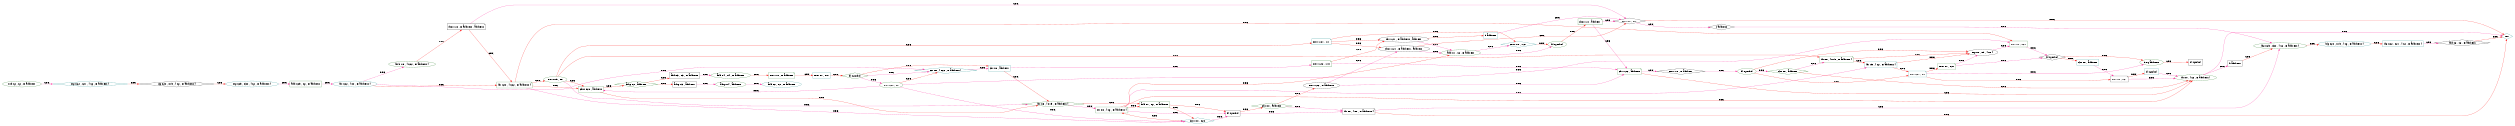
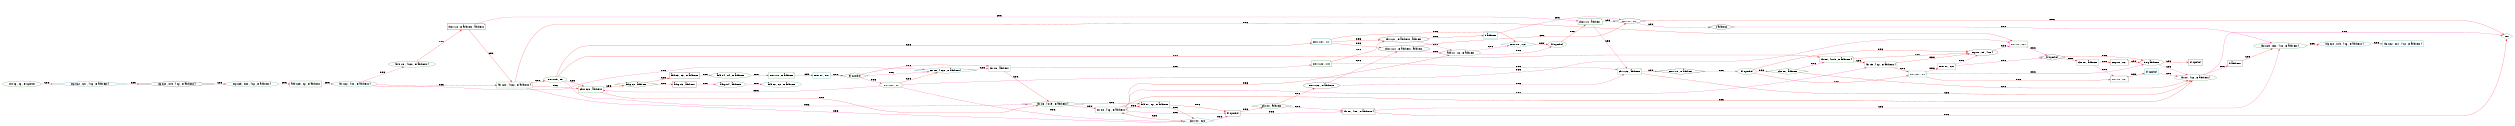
  digraph {
    rankdir=LR
    node [color=darkgreen shape=ellipse]
    edge [color=red]
-   n1 [label="sub sp , sp , # address"]
+   n1 [label="sub sp , sp , # symbol"]
    n2 [color=teal label="stp x22 , x21 , [ sp , # address ]" shape=diamond]
    n3 [color=black label="stp x20 , x19 , [ sp , # address ]" shape=diamond]
    n4 [color=teal label="stp x29 , x30 , [ sp , # address ]"]
    n5 [label="add x29 , sp , # address" shape=box]
    n6 [color=teal label="ldr x22 , [ x0 , # address ]"]
    n7 [label="ldrb w8 , [ x22 , # address ]"]
    n8 [label="ldr x20 , [ x22 , # address ]" shape=note]
    n9 [color=teal label="str x0 , [ x22 , # address ]" shape=diamond]
    n10 [color=black label="tbnz w8 , # address , address" shape=note]
    n11 [label="mov x19 , x0"]
    n12 [label="cbnz x20 , address" shape=box]
    n13 [color=teal label="mov x0 , x20" shape=diamond]
    n14 [label="mov x0 , x20" shape=box]
    n15 [color=teal label="cbz x0 , address" shape=box]
    n16 [color=black label="mov x0 , xzr" shape=diamond]
    n17 [color=black label="b address" shape=diamond]
    n18 [color=teal label=ret shape=diamond]
    n19 [color=teal label="mov w21 , w1" shape=note]
    n20 [label="ldr x8 , [ x19 , # address ]" shape=diamond]
    n21 [label="ldr x8 , [ x19 , # address ]" shape=note]
    n22 [label="adrp x2 , address" shape=diamond]
    n23 [label="str x8 , [ sp , # address ]" shape=note]
    n24 [color=black label="bl symbol" shape=box]
    n25 [color=black label="bl symbol" shape=diamond]
    n26 [label="ldp x29 , x30 , [ sp , # address ]"]
    n27 [color=black label="tbnz w21 , # address , address"]
    n28 [color=black label="tbz w21 , # address , address"]
    n29 [color=teal label="mov w0 , w21" shape=diamond]
    n30 [label="add x1 , sp , # address" shape=box]
    n31 [color=teal label="ldr x9 , [ sp , # address ]" shape=note]
    n32 [color=black label="stp x8 , x9 , [ x0 ]"]
    n33 [label="add x1 , sp , # address"]
    n34 [color=teal label="b address" shape=box]
    n35 [label="bl symbol"]
    n36 [color=black label="adrp x3 , address" shape=box]
    n37 [color=black label="add x3 , x3 , # address" shape=box]
    n38 [label="ldr x0 , [ sp , # address ]"]
    n39 [label="adrp x4 , address"]
    n40 [color=teal label="ldp x20 , x19 , [ sp , # address ]"]
    n41 [color=teal label="ldp x22 , x21 , [ sp , # address ]" shape=box]
    n42 [label="cbz x0 , address" shape=diamond]
    n43 [color=black label="ldr x0 , [ x0 , # address ]" shape=note]
    n44 [color=black label="b address" shape=box]
    n45 [color=teal label="mov x21 , x0" shape=note]
    n46 [color=black label="mov w22 , # address"]
    n47 [label="cbz w22 , address" shape=note]
    n48 [color=black label="mov w0 , # address" shape=diamond]
    n49 [color=teal label="add x2 , x2 , # address"]
    n50 [label="add x4 , x4 , # address"]
    n51 [label="mov w0 , # address" shape=note]
    n52 [color=teal label="mov x1 , xzr" shape=box]
    n53 [label="bl symbol" shape=diamond]
    n54 [label="mov x20 , x0"]
    n55 [label="mov w22 , wzr" shape=note]
-   n56 [color=black label="add sp , sp , # address" shape=diamond]
    n57 [label="cbnz w0 , address" shape=note]
    n58 [label="bl symbol"]
    n59 [label="cbz x0 , address" shape=diamond]
    n60 [label="mov x1 , x21" shape=note]
    n61 [color=black label="mov x0 , x21" shape=note]
    n62 [label="b.eq address"]
    n63 [color=teal label="bl symbol" shape=box]
    n64 [color=black label="bl symbol" shape=box]
    n65 [color=teal label="cbz x0 , address" shape=box]
+   n66 [color=black label="cmp x0 , x21" shape=note]
    n1 -> n2 [color=deeppink label=CFG]
    n2 -> n3 [label=CFG]
    n3 -> n4 [label=CFG]
    n4 -> n5 [color=deeppink label=CFG]
    n5 -> n6 [color=deeppink label=CFG]
    n6 -> n7 [color=deeppink label=DFG]
    n6 -> n8 [label=DFG]
    n6 -> n9 [color=deeppink label=DFG]
    n7 -> n10 [label=DFG]
    n8 -> n11 [label=CFG]
    n8 -> n12 [label=DFG]
    n8 -> n13 [color=deeppink label=DFG]
    n8 -> n14 [label=DFG]
    n9 -> n15 [color=deeppink label=CFG]
    n10 -> n8 [label=CFG]
-   n10 -> n16 [color=deeppink label=CFG]
+   n10 -> n57 [color=deeppink label=CFG]
    n11 -> n12 [label=CFG]
    n11 -> n19 [label=CFG]
    n11 -> n20 [color=deeppink label=DFG]
    n11 -> n21 [label=DFG]
    n12 -> n20 [label=CFG]
    n12 -> n22 [label=CFG]
    n13 -> n23 [label=CFG]
    n13 -> n24 [color=deeppink label=DFG]
    n14 -> n25 [color=deeppink label=DFG]
    n15 -> n20 [label=CFG]
    n15 -> n55 [color=deeppink label=CFG]
    n16 -> n17 [color=deeppink label=CFG]
    n16 -> n18 [label=DFG]
    n17 -> n26 [color=deeppink label=CFG]
    n19 -> n27 [label=DFG]
    n19 -> n28 [label=DFG]
    n19 -> n29 [label=DFG]
    n20 -> n23 [color=deeppink label=DFG]
    n20 -> n30 [label=CFG]
    n21 -> n31 [label=CFG]
    n21 -> n32 [label=DFG]
    n22 -> n36 [label=CFG]
    n22 -> n37 [label=CFG]
    n23 -> n24 [color=deeppink label=CFG]
    n23 -> n30 [label=DFG]
    n23 -> n31 [color=deeppink label=DFG]
    n23 -> n33 [label=DFG]
    n23 -> n38 [label=DFG]
    n24 -> n42 [label=DFG]
    n24 -> n43 [color=deeppink label=DFG]
    n25 -> n62 [label=DFG]
    n25 -> n65 [label=DFG]
    n26 -> n40 [label=CFG]
    n27 -> n16 [label=CFG]
    n27 -> n33 [color=deeppink label=CFG]
    n28 -> n33 [color=deeppink label=CFG]
    n28 -> n34 [label=CFG]
    n29 -> n35 [label=DFG]
    n30 -> n13 [label=CFG]
    n30 -> n24 [label=DFG]
    n31 -> n32 [label=DFG]
    n31 -> n45 [label=CFG]
    n32 -> n14 [color=deeppink label=CFG]
    n33 -> n29 [color=deeppink label=CFG]
    n33 -> n35 [color=deeppink label=DFG]
    n34 -> n16 [color=deeppink label=CFG]
    n35 -> n57 [label=DFG]
    n36 -> n39 [color=deeppink label=CFG]
    n37 -> n50 [color=deeppink label=CFG]
    n38 -> n18 [color=deeppink label=DFG]
    n38 -> n44 [color=deeppink label=CFG]
    n39 -> n49 [color=deeppink label=CFG]
    n40 -> n41 [label=CFG]
-   n41 -> n56 [color=deeppink label=CFG]
    n42 -> n43 [color=deeppink label=CFG]
    n42 -> n46 [label=CFG]
    n43 -> n18 [label=DFG]
    n43 -> n26 [color=deeppink label=CFG]
    n44 -> n26 [label=CFG]
    n45 -> n60 [label=DFG]
    n45 -> n61 [label=DFG]
    n45 -> n62 [color=deeppink label=DFG]
    n46 -> n27 [color=deeppink label=CFG]
    n46 -> n47 [color=deeppink label=DFG]
    n47 -> n38 [label=CFG]
    n47 -> n48 [color=deeppink label=CFG]
    n48 -> n58 [color=deeppink label=CFG]
    n50 -> n51 [label=CFG]
    n51 -> n52 [label=CFG]
    n52 -> n53 [label=CFG]
    n53 -> n9 [color=deeppink label=DFG]
    n53 -> n15 [label=DFG]
    n53 -> n54 [color=deeppink label=DFG]
    n54 -> n9 [label=CFG]
    n54 -> n12 [color=deeppink label=DFG]
    n54 -> n13 [color=deeppink label=DFG]
    n54 -> n14 [color=deeppink label=DFG]
    n55 -> n28 [label=CFG]
    n55 -> n47 [color=deeppink label=DFG]
-   n56 -> n18 [label=CFG]
    n57 -> n16 [color=deeppink label=CFG]
    n57 -> n47 [color=deeppink label=CFG]
    n58 -> n32 [label=DFG]
    n58 -> n45 [label=DFG]
    n58 -> n59 [color=deeppink label=DFG]
    n59 -> n21 [color=deeppink label=CFG]
    n59 -> n38 [label=CFG]
    n60 -> n25 [color=deeppink label=DFG]
    n60 -> n32 [color=deeppink label=CFG]
    n61 -> n63 [label=DFG]
-   n61 -> n38 [color=deeppink label=CFG]
+   n62 -> n38 [color=deeppink label=CFG]
    n62 -> n64 [label=CFG]
    n63 -> n38 [color=deeppink label=CFG]
    n65 -> n61 [color=deeppink label=CFG]
+   n65 -> n66 [label=CFG]
+   n66 -> n62 [label=CFG]
  }
